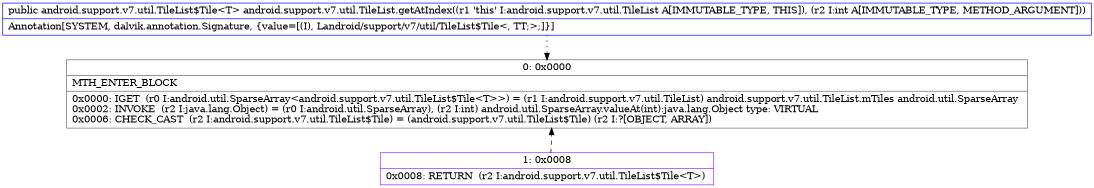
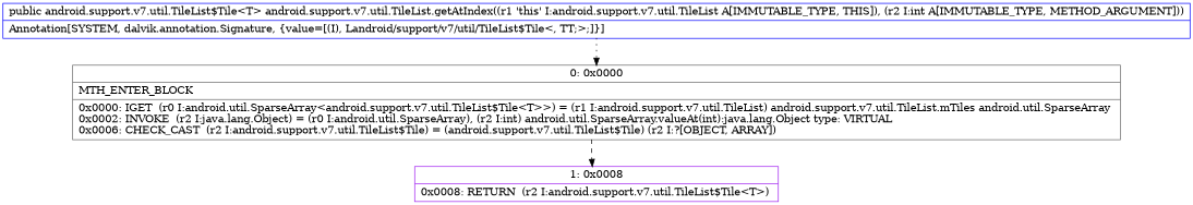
  digraph {
    node [shape=record]
    n1 [label="{0\:\ 0x0000|MTH_ENTER_BLOCK\l|0x0000: IGET  (r0 I:android.util.SparseArray\<android.support.v7.util.TileList$Tile\<T\>\>) = (r1 I:android.support.v7.util.TileList) android.support.v7.util.TileList.mTiles android.util.SparseArray \l0x0002: INVOKE  (r2 I:java.lang.Object) = (r0 I:android.util.SparseArray), (r2 I:int) android.util.SparseArray.valueAt(int):java.lang.Object type: VIRTUAL \l0x0006: CHECK_CAST  (r2 I:android.support.v7.util.TileList$Tile) = (android.support.v7.util.TileList$Tile) (r2 I:?[OBJECT, ARRAY]) \l}" color=gray40]
    n2 [label="{1\:\ 0x0008|0x0008: RETURN  (r2 I:android.support.v7.util.TileList$Tile\<T\>) \l}" color=purple]
    n3 [label="{public android.support.v7.util.TileList$Tile\<T\> android.support.v7.util.TileList.getAtIndex((r1 'this' I:android.support.v7.util.TileList A[IMMUTABLE_TYPE, THIS]), (r2 I:int A[IMMUTABLE_TYPE, METHOD_ARGUMENT]))  | Annotation[SYSTEM, dalvik.annotation.Signature, \{value=[(I), Landroid\/support\/v7\/util\/TileList$Tile\<, TT;\>;]\}]\l}" color=blue]
-   n2 -> n1 [style=dashed]
+   n1 -> n2 [style=dashed]
    n3 -> n1 [style=dotted]
  }
